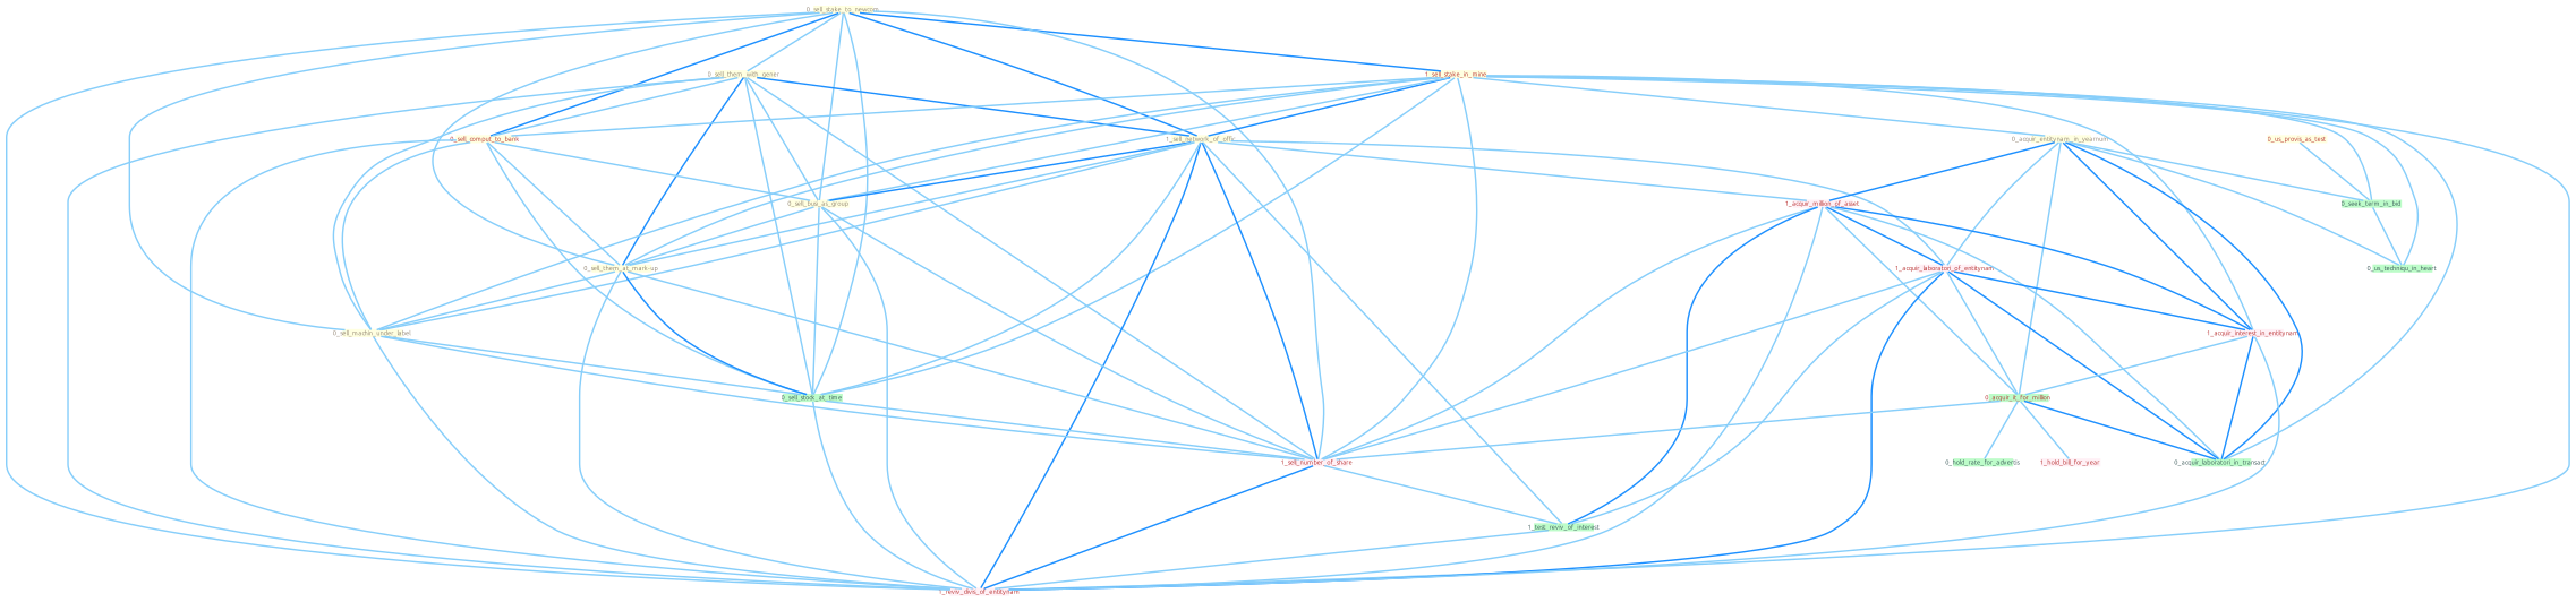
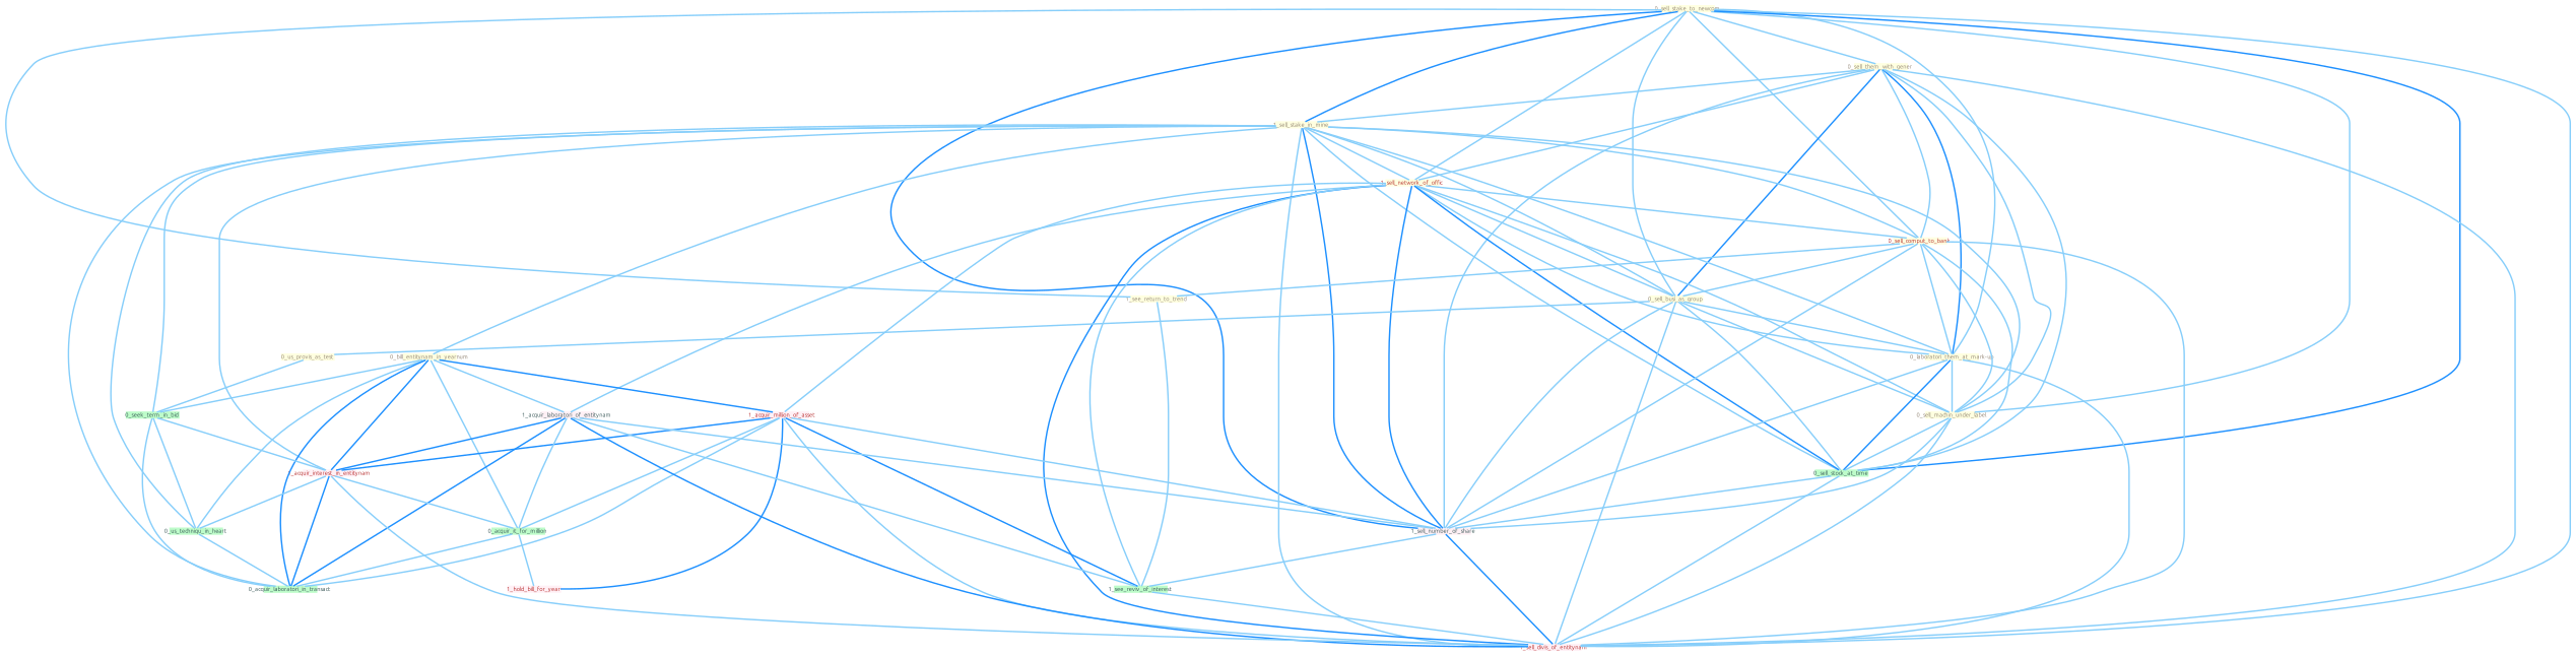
  graph {
    fontname=Ubuntu
    node [color="#ffffe0" fixedsize=true fontcolor="#8b7d6b" fontname=Ubuntu fontsize=4 shape=polygon style=filled]
    edge [color="#87cefa" fontname=Ubuntu w=1]
    "0_sell_stake_to_newcom " [height=.06 width=.5]
    "0_sell_them_with_gener " [height=.06 width=.5]
-   "1_sell_stake_in_mine " [fontcolor="#b22222" height=.06 width=.5]
-   "1_sell_network_of_offic " [height=.06 width=.5]
+   "1_sell_stake_in_mine " [height=.06 width=.5]
+   "1_sell_network_of_offic " [fontcolor="#b22222" height=.06 width=.5]
    "0_sell_comput_to_bank " [fontcolor="#b22222" height=.06 width=.5]
+   "1_see_return_to_trend " [height=.06 width=.5]
    "0_sell_busi_as_group " [height=.06 width=.5]
-   "0_sell_them_at_mark-up " [height=.06 width=.5]
+   "0_sell_them_at_mark-up " [height=.06 width=.5 label="0_laboratori_them_at_mark-up"]
    "0_sell_machin_under_label " [height=.06 width=.5]
-   "0_acquir_entitynam_in_yearnum " [height=.06 width=.5]
-   "0_us_provis_as_test " [fontcolor="#b22222" height=.06 width=.5]
+   "0_acquir_entitynam_in_yearnum " [height=.06 width=.5 label="0_bill_entitynam_in_yearnum"]
+   "0_us_provis_as_test " [height=.06 width=.5]
    "1_acquir_million_of_asset " [color="#fff0f5" fontcolor="#b22222" height=.06 width=.5]
-   "1_acquir_laboratori_of_entitynam " [color="#fff0f5" fontcolor="#b22222" height=.06 width=.5]
+   "1_acquir_laboratori_of_entitynam " [color="#fff0f5" fontcolor="#2f4f4f" height=.06 width=.5]
    "1_acquir_interest_in_entitynam " [color="#fff0f5" fontcolor="#b22222" height=.06 width=.5]
-   "1_sell_number_of_share " [color="#fff0f5" fontcolor="#b22222" height=.06 width=.5]
+   "1_sell_number_of_share " [color="#fff0f5" fontcolor="#2f4f4f" height=.06 width=.5]
    "1_hold_bill_for_year " [color="#fff0f5" fontcolor="#b22222" height=.06 width=.5]
-   "1_sell_divis_of_entitynam " [color="#fff0f5" fontcolor="#b22222" height=.06 width=.5 label="1_reviv_divis_of_entitynam"]
+   "1_sell_divis_of_entitynam " [color="#fff0f5" fontcolor="#b22222" height=.06 width=.5]
    "0_sell_stock_at_time " [color="#BDFCC9" fontcolor="#2f4f4f" height=.06 width=.5]
    "0_seek_term_in_bid " [color="#BDFCC9" fontcolor="#2f4f4f" height=.06 width=.5]
    "0_us_techniqu_in_heart " [color="#BDFCC9" fontcolor="#2f4f4f" height=.06 width=.5]
    "0_acquir_laboratori_in_transact " [color="#BDFCC9" fontcolor="#2f4f4f" height=.06 width=.5]
-   "1_see_reviv_of_interest " [color="#BDFCC9" fontcolor="#2f4f4f" height=.06 width=.5 label="1_test_reviv_of_interest"]
-   "0_acquir_it_for_million " [color="#BDFCC9" fontcolor="#b22222" height=.06 width=.5]
-   "0_hold_rate_for_advertis " [color="#BDFCC9" fontcolor="#2f4f4f" height=.06 width=.5]
+   "1_see_reviv_of_interest " [color="#BDFCC9" fontcolor="#2f4f4f" height=.06 width=.5]
+   "0_acquir_it_for_million " [color="#BDFCC9" fontcolor="#2f4f4f" height=.06 width=.5]
    subgraph sub_1 {
      "0_sell_stake_to_newcom "
      "0_sell_them_with_gener "
      "1_sell_stake_in_mine "
      "1_sell_network_of_offic "
      "0_sell_comput_to_bank "
+     "1_see_return_to_trend "
      "0_sell_busi_as_group "
      "0_sell_them_at_mark-up "
      "0_sell_machin_under_label "
      "0_acquir_entitynam_in_yearnum "
      "0_us_provis_as_test "
    }
    subgraph sub_2 {
      "1_acquir_million_of_asset "
      "1_acquir_laboratori_of_entitynam "
      "1_acquir_interest_in_entitynam "
      "1_sell_number_of_share "
      "1_hold_bill_for_year "
      "1_sell_divis_of_entitynam "
    }
    "0_sell_stake_to_newcom " -- "0_sell_them_with_gener "
    "0_sell_stake_to_newcom " -- "1_sell_stake_in_mine " [color="#1e90ff" w=2]
-   "0_sell_stake_to_newcom " -- "1_sell_network_of_offic " [color="#1e90ff"]
-   "0_sell_stake_to_newcom " -- "0_sell_comput_to_bank " [color="#1e90ff" w=2]
+   "0_sell_stake_to_newcom " -- "1_sell_network_of_offic "
+   "0_sell_stake_to_newcom " -- "0_sell_comput_to_bank " [w=2]
+   "0_sell_stake_to_newcom " -- "1_see_return_to_trend "
    "0_sell_stake_to_newcom " -- "0_sell_busi_as_group "
    "0_sell_stake_to_newcom " -- "0_sell_them_at_mark-up "
    "0_sell_stake_to_newcom " -- "0_sell_machin_under_label "
-   "0_sell_stake_to_newcom " -- "1_sell_number_of_share "
+   "0_sell_stake_to_newcom " -- "1_sell_number_of_share " [color="#1e90ff"]
    "0_sell_stake_to_newcom " -- "1_sell_divis_of_entitynam "
-   "0_sell_stake_to_newcom " -- "0_sell_stock_at_time "
-   "0_sell_them_with_gener " -- "1_sell_network_of_offic " [color="#1e90ff"]
+   "0_sell_stake_to_newcom " -- "0_sell_stock_at_time " [color="#1e90ff"]
+   "0_sell_them_with_gener " -- "1_sell_stake_in_mine "
+   "0_sell_them_with_gener " -- "1_sell_network_of_offic "
    "0_sell_them_with_gener " -- "0_sell_comput_to_bank "
-   "0_sell_them_with_gener " -- "0_sell_busi_as_group "
+   "0_sell_them_with_gener " -- "0_sell_busi_as_group " [color="#1e90ff"]
    "0_sell_them_with_gener " -- "0_sell_them_at_mark-up " [color="#1e90ff" w=2]
    "0_sell_them_with_gener " -- "0_sell_machin_under_label "
    "0_sell_them_with_gener " -- "1_sell_number_of_share "
    "0_sell_them_with_gener " -- "1_sell_divis_of_entitynam "
    "0_sell_them_with_gener " -- "0_sell_stock_at_time "
-   "1_sell_stake_in_mine " -- "1_sell_network_of_offic " [color="#1e90ff"]
+   "1_sell_stake_in_mine " -- "1_sell_network_of_offic "
    "1_sell_stake_in_mine " -- "0_sell_comput_to_bank "
    "1_sell_stake_in_mine " -- "0_sell_busi_as_group "
    "1_sell_stake_in_mine " -- "0_sell_them_at_mark-up "
    "1_sell_stake_in_mine " -- "0_sell_machin_under_label "
    "1_sell_stake_in_mine " -- "0_acquir_entitynam_in_yearnum "
    "1_sell_stake_in_mine " -- "1_acquir_interest_in_entitynam "
-   "1_sell_stake_in_mine " -- "1_sell_number_of_share "
+   "1_sell_stake_in_mine " -- "1_sell_number_of_share " [color="#1e90ff"]
    "1_sell_stake_in_mine " -- "1_sell_divis_of_entitynam "
    "1_sell_stake_in_mine " -- "0_sell_stock_at_time "
    "1_sell_stake_in_mine " -- "0_seek_term_in_bid "
    "1_sell_stake_in_mine " -- "0_us_techniqu_in_heart "
    "1_sell_stake_in_mine " -- "0_acquir_laboratori_in_transact "
-   "1_sell_network_of_offic " -- "0_sell_busi_as_group " [color="#1e90ff"]
+   "1_sell_network_of_offic " -- "0_sell_comput_to_bank "
+   "1_sell_network_of_offic " -- "0_sell_busi_as_group "
    "1_sell_network_of_offic " -- "0_sell_them_at_mark-up "
    "1_sell_network_of_offic " -- "0_sell_machin_under_label "
    "1_sell_network_of_offic " -- "1_acquir_million_of_asset "
    "1_sell_network_of_offic " -- "1_acquir_laboratori_of_entitynam "
    "1_sell_network_of_offic " -- "1_sell_number_of_share " [color="#1e90ff" w=2]
    "1_sell_network_of_offic " -- "1_sell_divis_of_entitynam " [color="#1e90ff" w=2]
-   "1_sell_network_of_offic " -- "0_sell_stock_at_time "
+   "1_sell_network_of_offic " -- "0_sell_stock_at_time " [color="#1e90ff"]
    "1_sell_network_of_offic " -- "1_see_reviv_of_interest "
+   "0_sell_comput_to_bank " -- "1_see_return_to_trend "
    "0_sell_comput_to_bank " -- "0_sell_busi_as_group "
    "0_sell_comput_to_bank " -- "0_sell_them_at_mark-up "
    "0_sell_comput_to_bank " -- "0_sell_machin_under_label "
-   "0_acquir_it_for_million " -- "1_sell_number_of_share "
+   "0_sell_comput_to_bank " -- "1_sell_number_of_share "
    "0_sell_comput_to_bank " -- "1_sell_divis_of_entitynam "
    "0_sell_comput_to_bank " -- "0_sell_stock_at_time "
+   "1_see_return_to_trend " -- "1_see_reviv_of_interest "
    "0_sell_busi_as_group " -- "0_sell_them_at_mark-up "
+   "0_sell_busi_as_group " -- "0_sell_machin_under_label "
+   "0_sell_busi_as_group " -- "0_us_provis_as_test "
    "0_sell_busi_as_group " -- "1_sell_number_of_share "
    "0_sell_busi_as_group " -- "1_sell_divis_of_entitynam "
    "0_sell_busi_as_group " -- "0_sell_stock_at_time "
    "0_sell_them_at_mark-up " -- "0_sell_machin_under_label "
    "0_sell_them_at_mark-up " -- "1_sell_number_of_share "
    "0_sell_them_at_mark-up " -- "1_sell_divis_of_entitynam "
    "0_sell_them_at_mark-up " -- "0_sell_stock_at_time " [color="#1e90ff" w=2]
    "0_sell_machin_under_label " -- "1_sell_number_of_share "
    "0_sell_machin_under_label " -- "1_sell_divis_of_entitynam "
    "0_sell_machin_under_label " -- "0_sell_stock_at_time "
    "0_acquir_entitynam_in_yearnum " -- "1_acquir_million_of_asset " [color="#1e90ff"]
    "0_acquir_entitynam_in_yearnum " -- "1_acquir_laboratori_of_entitynam "
    "0_acquir_entitynam_in_yearnum " -- "1_acquir_interest_in_entitynam " [color="#1e90ff" w=2]
    "0_acquir_entitynam_in_yearnum " -- "0_seek_term_in_bid "
    "0_acquir_entitynam_in_yearnum " -- "0_us_techniqu_in_heart "
    "0_acquir_entitynam_in_yearnum " -- "0_acquir_laboratori_in_transact " [color="#1e90ff" w=2]
    "0_acquir_entitynam_in_yearnum " -- "0_acquir_it_for_million "
    "0_us_provis_as_test " -- "0_seek_term_in_bid "
-   "1_acquir_million_of_asset " -- "1_acquir_laboratori_of_entitynam " [color="#1e90ff" w=2]
+   "1_acquir_million_of_asset " -- "1_hold_bill_for_year " [color="#1e90ff" w=2]
    "1_acquir_million_of_asset " -- "1_acquir_interest_in_entitynam " [color="#1e90ff"]
    "1_acquir_million_of_asset " -- "1_sell_number_of_share "
    "1_acquir_million_of_asset " -- "1_sell_divis_of_entitynam "
    "1_acquir_million_of_asset " -- "0_acquir_laboratori_in_transact "
    "1_acquir_million_of_asset " -- "1_see_reviv_of_interest " [color="#1e90ff"]
    "1_acquir_million_of_asset " -- "0_acquir_it_for_million "
    "1_acquir_laboratori_of_entitynam " -- "1_acquir_interest_in_entitynam " [color="#1e90ff" w=2]
    "1_acquir_laboratori_of_entitynam " -- "1_sell_number_of_share "
    "1_acquir_laboratori_of_entitynam " -- "1_sell_divis_of_entitynam " [color="#1e90ff" w=2]
    "1_acquir_laboratori_of_entitynam " -- "0_acquir_laboratori_in_transact " [color="#1e90ff" w=2]
    "1_acquir_laboratori_of_entitynam " -- "1_see_reviv_of_interest "
    "1_acquir_laboratori_of_entitynam " -- "0_acquir_it_for_million "
    "1_acquir_interest_in_entitynam " -- "1_sell_divis_of_entitynam "
+   "1_acquir_interest_in_entitynam " -- "0_us_techniqu_in_heart "
    "1_acquir_interest_in_entitynam " -- "0_acquir_laboratori_in_transact " [color="#1e90ff" w=2]
    "1_acquir_interest_in_entitynam " -- "0_acquir_it_for_million "
    "1_sell_number_of_share " -- "1_sell_divis_of_entitynam " [color="#1e90ff" w=2]
    "1_sell_number_of_share " -- "1_see_reviv_of_interest "
    "0_sell_stock_at_time " -- "1_sell_number_of_share "
    "0_sell_stock_at_time " -- "1_sell_divis_of_entitynam "
+   "0_seek_term_in_bid " -- "1_acquir_interest_in_entitynam "
    "0_seek_term_in_bid " -- "0_us_techniqu_in_heart "
+   "0_seek_term_in_bid " -- "0_acquir_laboratori_in_transact "
+   "0_us_techniqu_in_heart " -- "0_acquir_laboratori_in_transact "
    "1_see_reviv_of_interest " -- "1_sell_divis_of_entitynam "
    "0_acquir_it_for_million " -- "1_hold_bill_for_year "
-   "0_acquir_it_for_million " -- "0_acquir_laboratori_in_transact " [color="#1e90ff"]
-   "0_acquir_it_for_million " -- "0_hold_rate_for_advertis "
+   "0_acquir_it_for_million " -- "0_acquir_laboratori_in_transact "
  }
